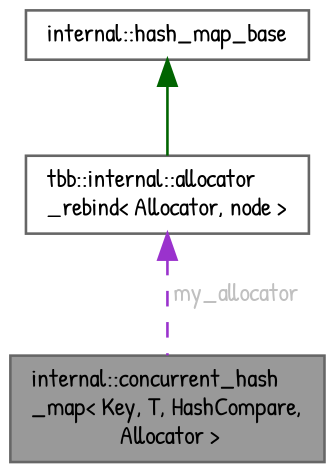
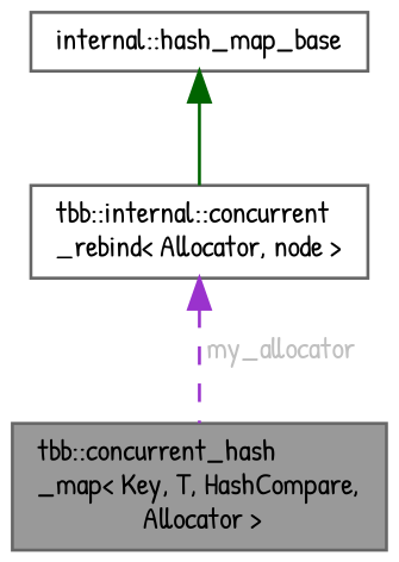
  digraph {
    fontname="Patrick Hand"
    node [color=gray40 fillcolor=white fontname="Patrick Hand" fontsize=10 shape=box style=filled]
    edge [dir=back fontname="Patrick Hand" fontsize=10 labelfontname=Helvetica labelfontsize=10]
-   n1 [fillcolor=grey60 fontcolor=black height=0.2 label="internal::concurrent_hash\l_map\< Key, T, HashCompare,\l Allocator \>" width=0.4]
+   n1 [fillcolor=grey60 fontcolor=black height=0.2 label="tbb::concurrent_hash\l_map\< Key, T, HashCompare,\l Allocator \>" width=0.4]
    n2 [height=0.2 label="internal::hash_map_base" width=0.4]
-   n3 [height=0.2 label="tbb::internal::allocator\l_rebind\< Allocator, node \>" width=0.4]
+   n3 [height=0.2 label="tbb::internal::concurrent\l_rebind\< Allocator, node \>" width=0.4]
    n2 -> n3 [color=darkgreen style=solid]
    n3 -> n1 [color=darkorchid3 fontcolor=grey label=" my_allocator" style=dashed]
  }
